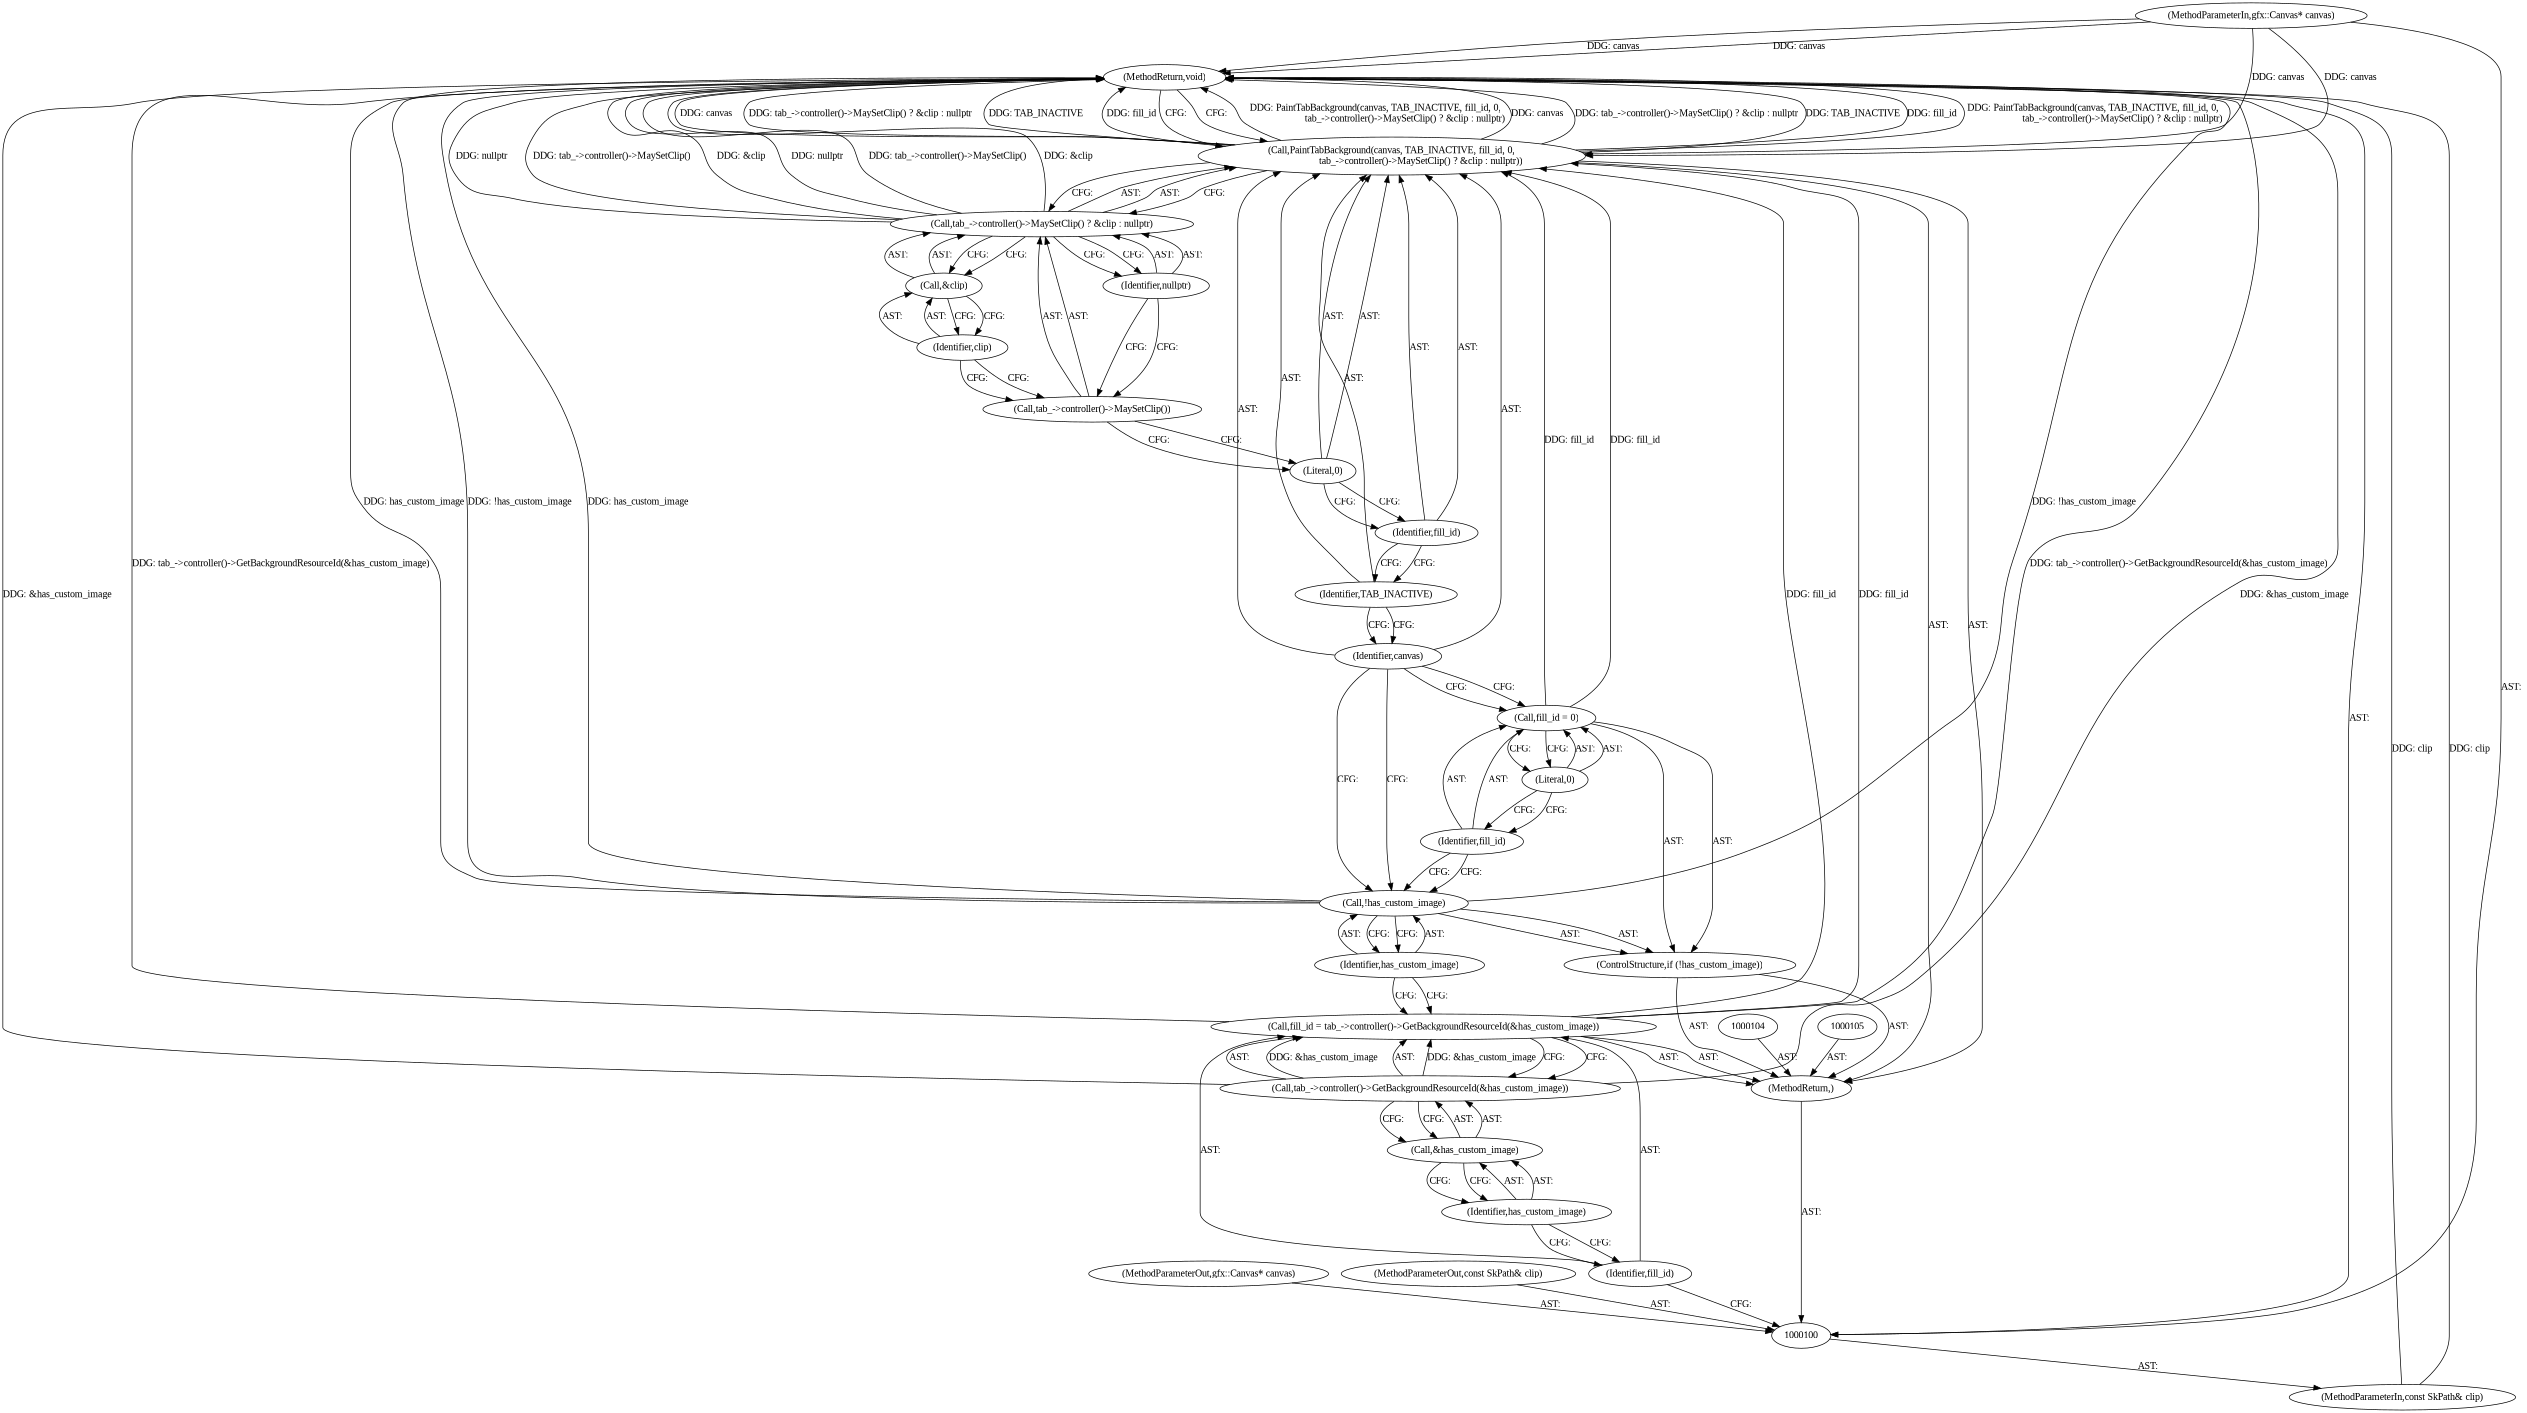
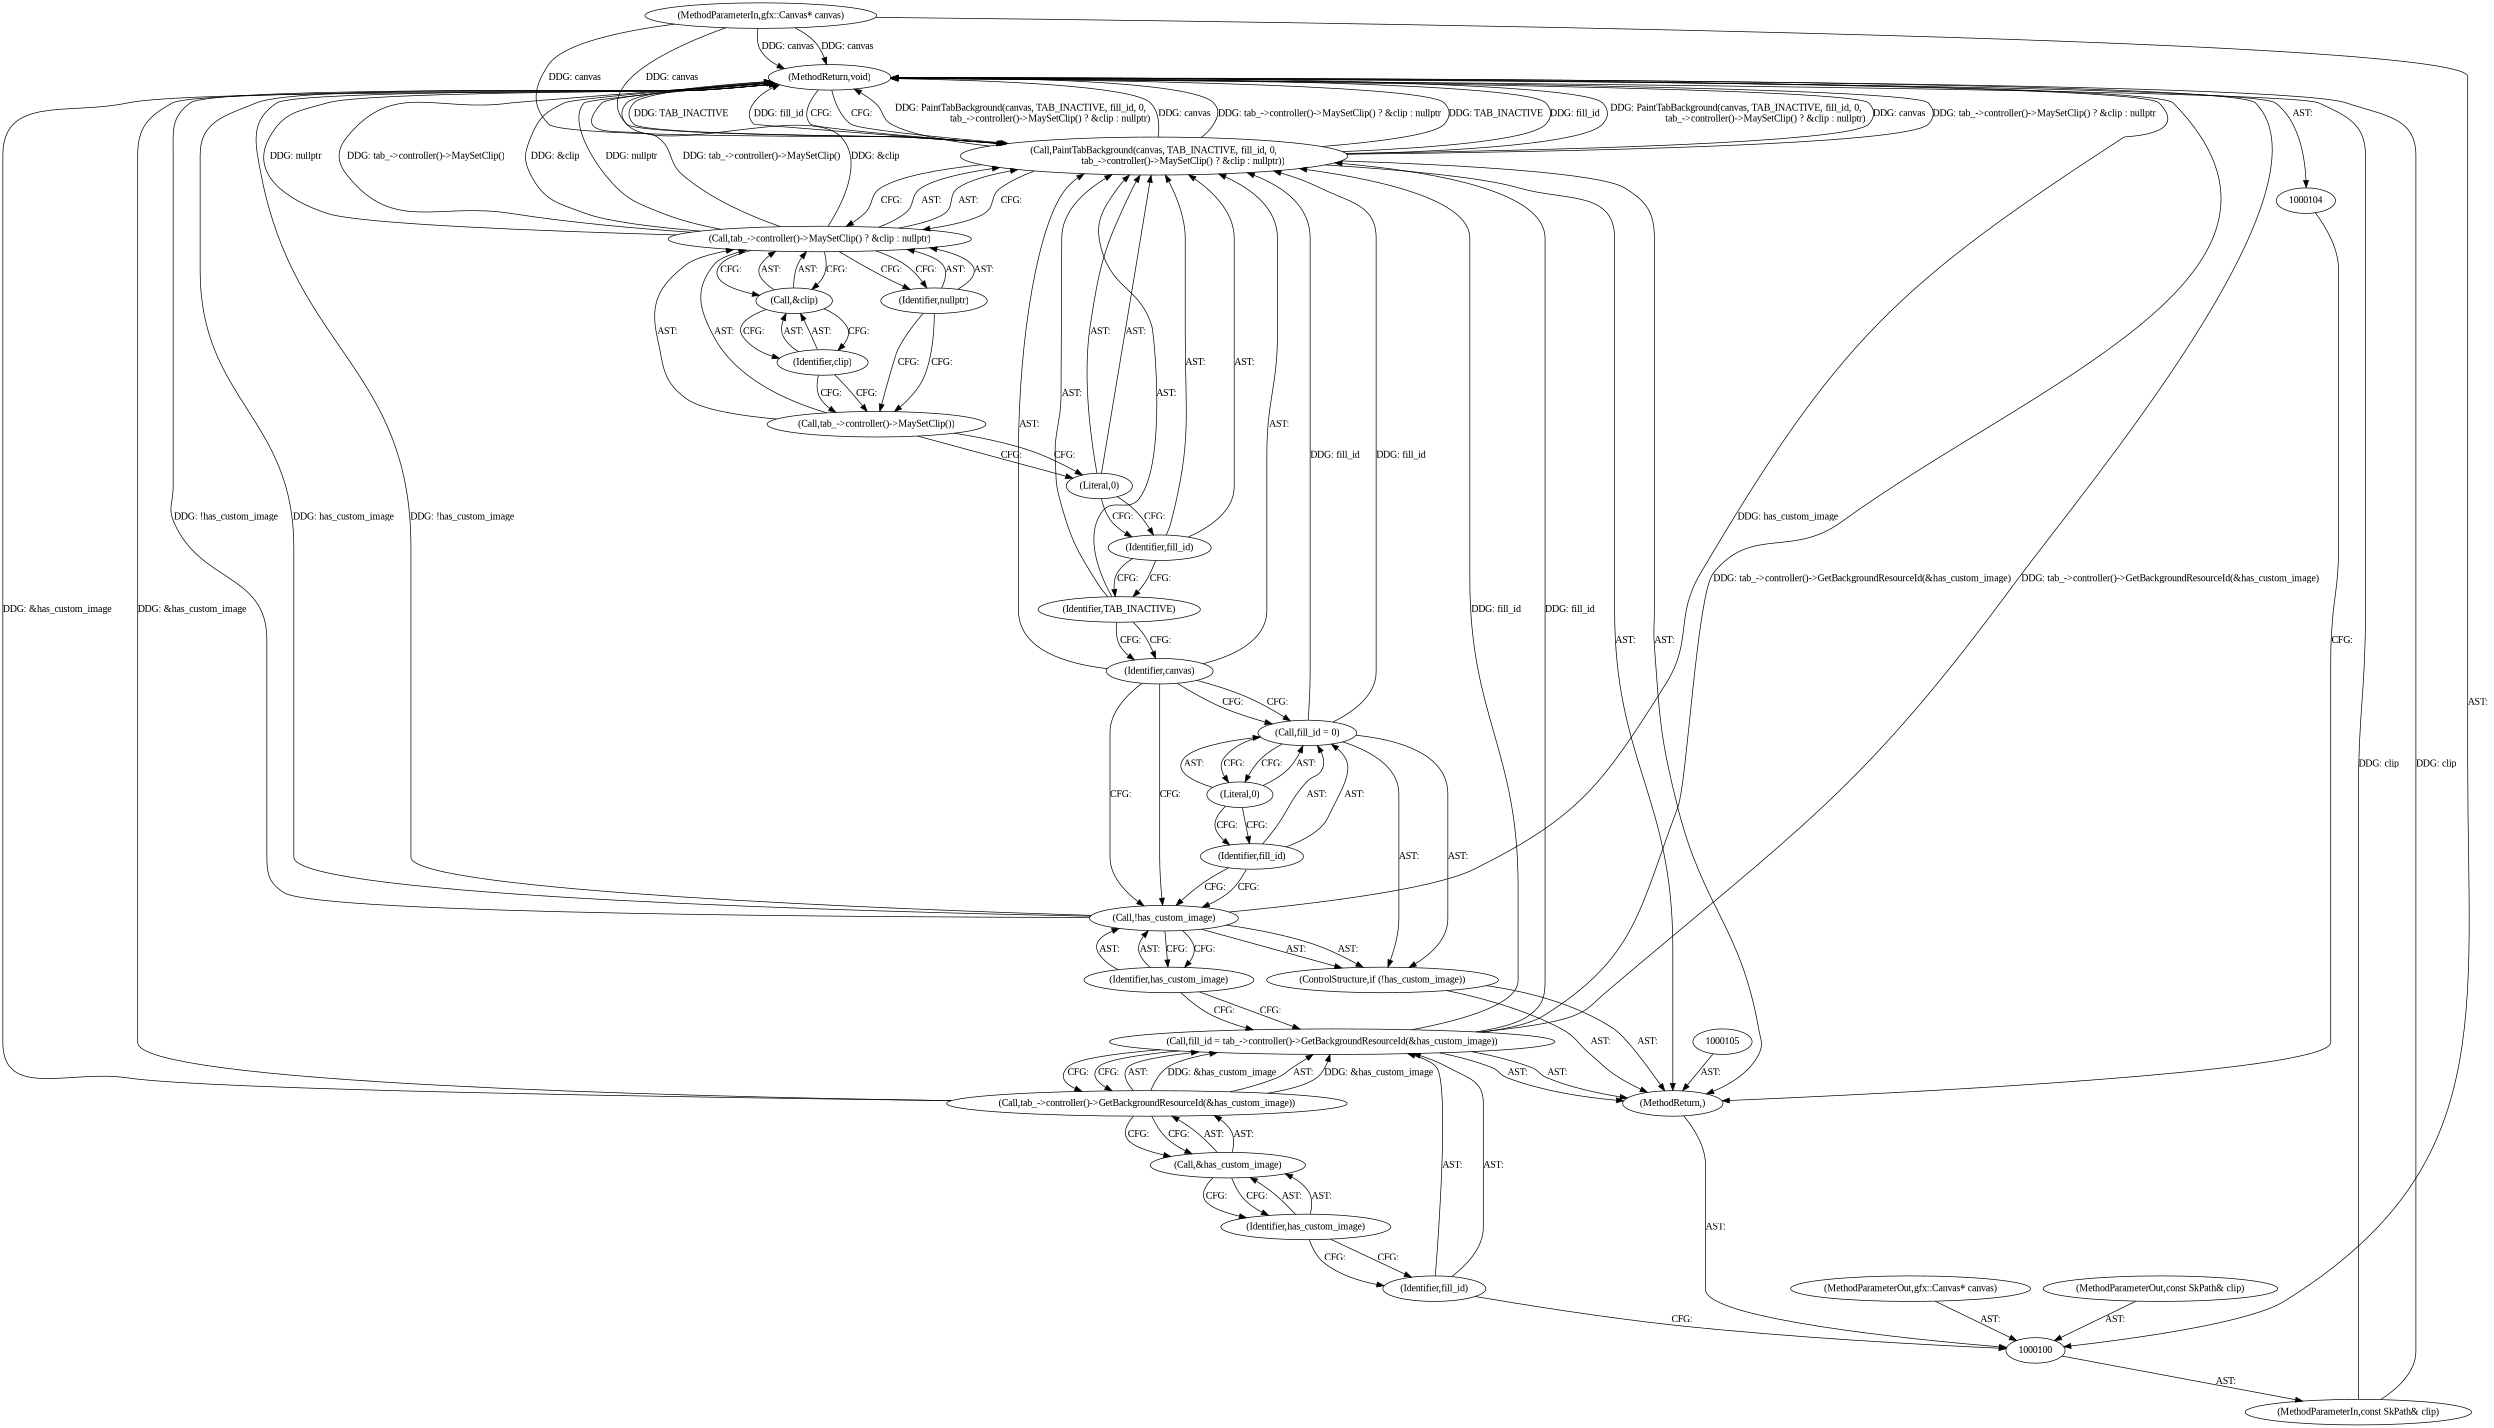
  digraph {
    fontname="Liberation Serif"
    node [fontname="Liberation Serif"]
    edge [fontname="Liberation Serif"]
    n1 [label="(MethodReturn,void)"]
    n2 [label="(Call,PaintTabBackground(canvas, TAB_INACTIVE, fill_id, 0,\n                      tab_->controller()->MaySetClip() ? &clip : nullptr))"]
    1000100
    n4 [label="(MethodReturn,)"]
    n5 [label="(Call,tab_->controller()->MaySetClip() ? &clip : nullptr)"]
    n6 [label="(MethodParameterIn,const SkPath& clip)"]
    n7 [label="(MethodParameterIn,gfx::Canvas* canvas)"]
    n8 [label="(MethodParameterOut,gfx::Canvas* canvas)"]
    n9 [label="(MethodParameterOut,const SkPath& clip)"]
    n10 [label="(Call,tab_->controller()->GetBackgroundResourceId(&has_custom_image))"]
    n11 [label="(Call,&has_custom_image)"]
    n12 [label="(Call,fill_id = tab_->controller()->GetBackgroundResourceId(&has_custom_image))"]
    n13 [label="(Identifier,has_custom_image)"]
    n14 [label="(Identifier,fill_id)"]
    n15 [label="(ControlStructure,if (!has_custom_image))"]
    n16 [label="(Call,!has_custom_image)"]
    n17 [label="(Identifier,has_custom_image)"]
    n18 [label="(Literal,0)"]
    n19 [label="(Call,fill_id = 0)"]
    n20 [label="(Identifier,fill_id)"]
    n21 [label="(Call,&clip)"]
    n22 [label="(Identifier,nullptr)"]
    n23 [label="(Identifier,canvas)"]
    n24 [label="(Identifier,TAB_INACTIVE)"]
    n25 [label="(Identifier,fill_id)"]
    n26 [label="(Literal,0)"]
    n27 [label="(Identifier,clip)"]
    n28 [label="(Call,tab_->controller()->MaySetClip())"]
    1000104
    1000105
    n1 -> n2 [label="CFG: "]
    n1 -> n2 [label="CFG: "]
-   n1 -> 1000100 [label="AST: "]
+   n1 -> 1000104 [label="AST: "]
    n2 -> n1 [label="DDG: PaintTabBackground(canvas, TAB_INACTIVE, fill_id, 0,\n                      tab_->controller()->MaySetClip() ? &clip : nullptr)"]
    n2 -> n1 [label="DDG: canvas"]
    n2 -> n1 [label="DDG: tab_->controller()->MaySetClip() ? &clip : nullptr"]
    n2 -> n1 [label="DDG: TAB_INACTIVE"]
    n2 -> n1 [label="DDG: fill_id"]
    n2 -> n1 [label="DDG: PaintTabBackground(canvas, TAB_INACTIVE, fill_id, 0,\n                      tab_->controller()->MaySetClip() ? &clip : nullptr)"]
    n2 -> n1 [label="DDG: canvas"]
    n2 -> n1 [label="DDG: tab_->controller()->MaySetClip() ? &clip : nullptr"]
    n2 -> n1 [label="DDG: TAB_INACTIVE"]
    n2 -> n1 [label="DDG: fill_id"]
    n2 -> n4 [label="AST: "]
    n2 -> n4 [label="AST: "]
    n2 -> n5 [label="CFG: "]
    n2 -> n5 [label="CFG: "]
    1000100 -> n6 [label="AST: "]
    n4 -> 1000100 [label="AST: "]
    n5 -> n1 [label="DDG: nullptr"]
    n5 -> n1 [label="DDG: tab_->controller()->MaySetClip()"]
    n5 -> n1 [label="DDG: &clip"]
    n5 -> n1 [label="DDG: nullptr"]
    n5 -> n1 [label="DDG: tab_->controller()->MaySetClip()"]
    n5 -> n1 [label="DDG: &clip"]
    n5 -> n2 [label="AST: "]
    n5 -> n2 [label="AST: "]
    n5 -> n21 [label="CFG: "]
    n5 -> n21 [label="CFG: "]
    n5 -> n22 [label="CFG: "]
    n5 -> n22 [label="CFG: "]
    n6 -> n1 [label="DDG: clip"]
    n6 -> n1 [label="DDG: clip"]
    n7 -> n1 [label="DDG: canvas"]
    n7 -> n1 [label="DDG: canvas"]
    n7 -> n2 [label="DDG: canvas"]
    n7 -> n2 [label="DDG: canvas"]
    n7 -> 1000100 [label="AST: "]
    n8 -> 1000100 [label="AST: "]
    n9 -> 1000100 [label="AST: "]
    n10 -> n1 [label="DDG: &has_custom_image"]
    n10 -> n1 [label="DDG: &has_custom_image"]
    n10 -> n11 [label="CFG: "]
    n10 -> n11 [label="CFG: "]
    n10 -> n12 [label="AST: "]
    n10 -> n12 [label="DDG: &has_custom_image"]
    n10 -> n12 [label="AST: "]
    n10 -> n12 [label="DDG: &has_custom_image"]
    n11 -> n10 [label="AST: "]
    n11 -> n10 [label="AST: "]
    n11 -> n13 [label="CFG: "]
    n11 -> n13 [label="CFG: "]
    n12 -> n1 [label="DDG: tab_->controller()->GetBackgroundResourceId(&has_custom_image)"]
    n12 -> n1 [label="DDG: tab_->controller()->GetBackgroundResourceId(&has_custom_image)"]
    n12 -> n2 [label="DDG: fill_id"]
    n12 -> n2 [label="DDG: fill_id"]
    n12 -> n4 [label="AST: "]
    n12 -> n4 [label="AST: "]
    n12 -> n10 [label="CFG: "]
    n12 -> n10 [label="CFG: "]
    n13 -> n11 [label="AST: "]
    n13 -> n11 [label="AST: "]
    n13 -> n14 [label="CFG: "]
    n13 -> n14 [label="CFG: "]
    n14 -> 1000100 [label="CFG: "]
    n14 -> n12 [label="AST: "]
    n14 -> n12 [label="AST: "]
    n15 -> n4 [label="AST: "]
    n15 -> n4 [label="AST: "]
    n16 -> n1 [label="DDG: !has_custom_image"]
    n16 -> n1 [label="DDG: has_custom_image"]
    n16 -> n1 [label="DDG: !has_custom_image"]
    n16 -> n1 [label="DDG: has_custom_image"]
    n16 -> n15 [label="AST: "]
    n16 -> n15 [label="AST: "]
    n16 -> n17 [label="CFG: "]
    n16 -> n17 [label="CFG: "]
    n17 -> n12 [label="CFG: "]
    n17 -> n12 [label="CFG: "]
    n17 -> n16 [label="AST: "]
    n17 -> n16 [label="AST: "]
    n18 -> n19 [label="AST: "]
    n18 -> n19 [label="AST: "]
    n18 -> n20 [label="CFG: "]
    n18 -> n20 [label="CFG: "]
    n19 -> n2 [label="DDG: fill_id"]
    n19 -> n2 [label="DDG: fill_id"]
    n19 -> n15 [label="AST: "]
    n19 -> n15 [label="AST: "]
    n19 -> n18 [label="CFG: "]
    n19 -> n18 [label="CFG: "]
    n20 -> n16 [label="CFG: "]
    n20 -> n16 [label="CFG: "]
    n20 -> n19 [label="AST: "]
    n20 -> n19 [label="AST: "]
    n21 -> n5 [label="AST: "]
    n21 -> n5 [label="AST: "]
    n21 -> n27 [label="CFG: "]
    n21 -> n27 [label="CFG: "]
    n22 -> n5 [label="AST: "]
    n22 -> n5 [label="AST: "]
    n22 -> n28 [label="CFG: "]
    n22 -> n28 [label="CFG: "]
    n23 -> n2 [label="AST: "]
    n23 -> n2 [label="AST: "]
    n23 -> n16 [label="CFG: "]
    n23 -> n16 [label="CFG: "]
    n23 -> n19 [label="CFG: "]
    n23 -> n19 [label="CFG: "]
    n24 -> n2 [label="AST: "]
    n24 -> n2 [label="AST: "]
    n24 -> n23 [label="CFG: "]
    n24 -> n23 [label="CFG: "]
    n25 -> n2 [label="AST: "]
    n25 -> n2 [label="AST: "]
    n25 -> n24 [label="CFG: "]
    n25 -> n24 [label="CFG: "]
    n26 -> n2 [label="AST: "]
    n26 -> n2 [label="AST: "]
    n26 -> n25 [label="CFG: "]
    n26 -> n25 [label="CFG: "]
    n27 -> n21 [label="AST: "]
    n27 -> n21 [label="AST: "]
    n27 -> n28 [label="CFG: "]
    n27 -> n28 [label="CFG: "]
    n28 -> n5 [label="AST: "]
    n28 -> n5 [label="AST: "]
    n28 -> n26 [label="CFG: "]
    n28 -> n26 [label="CFG: "]
-   1000104 -> n4 [label="AST: "]
+   1000104 -> n4 [label="CFG: "]
    1000105 -> n4 [label="AST: "]
  }
